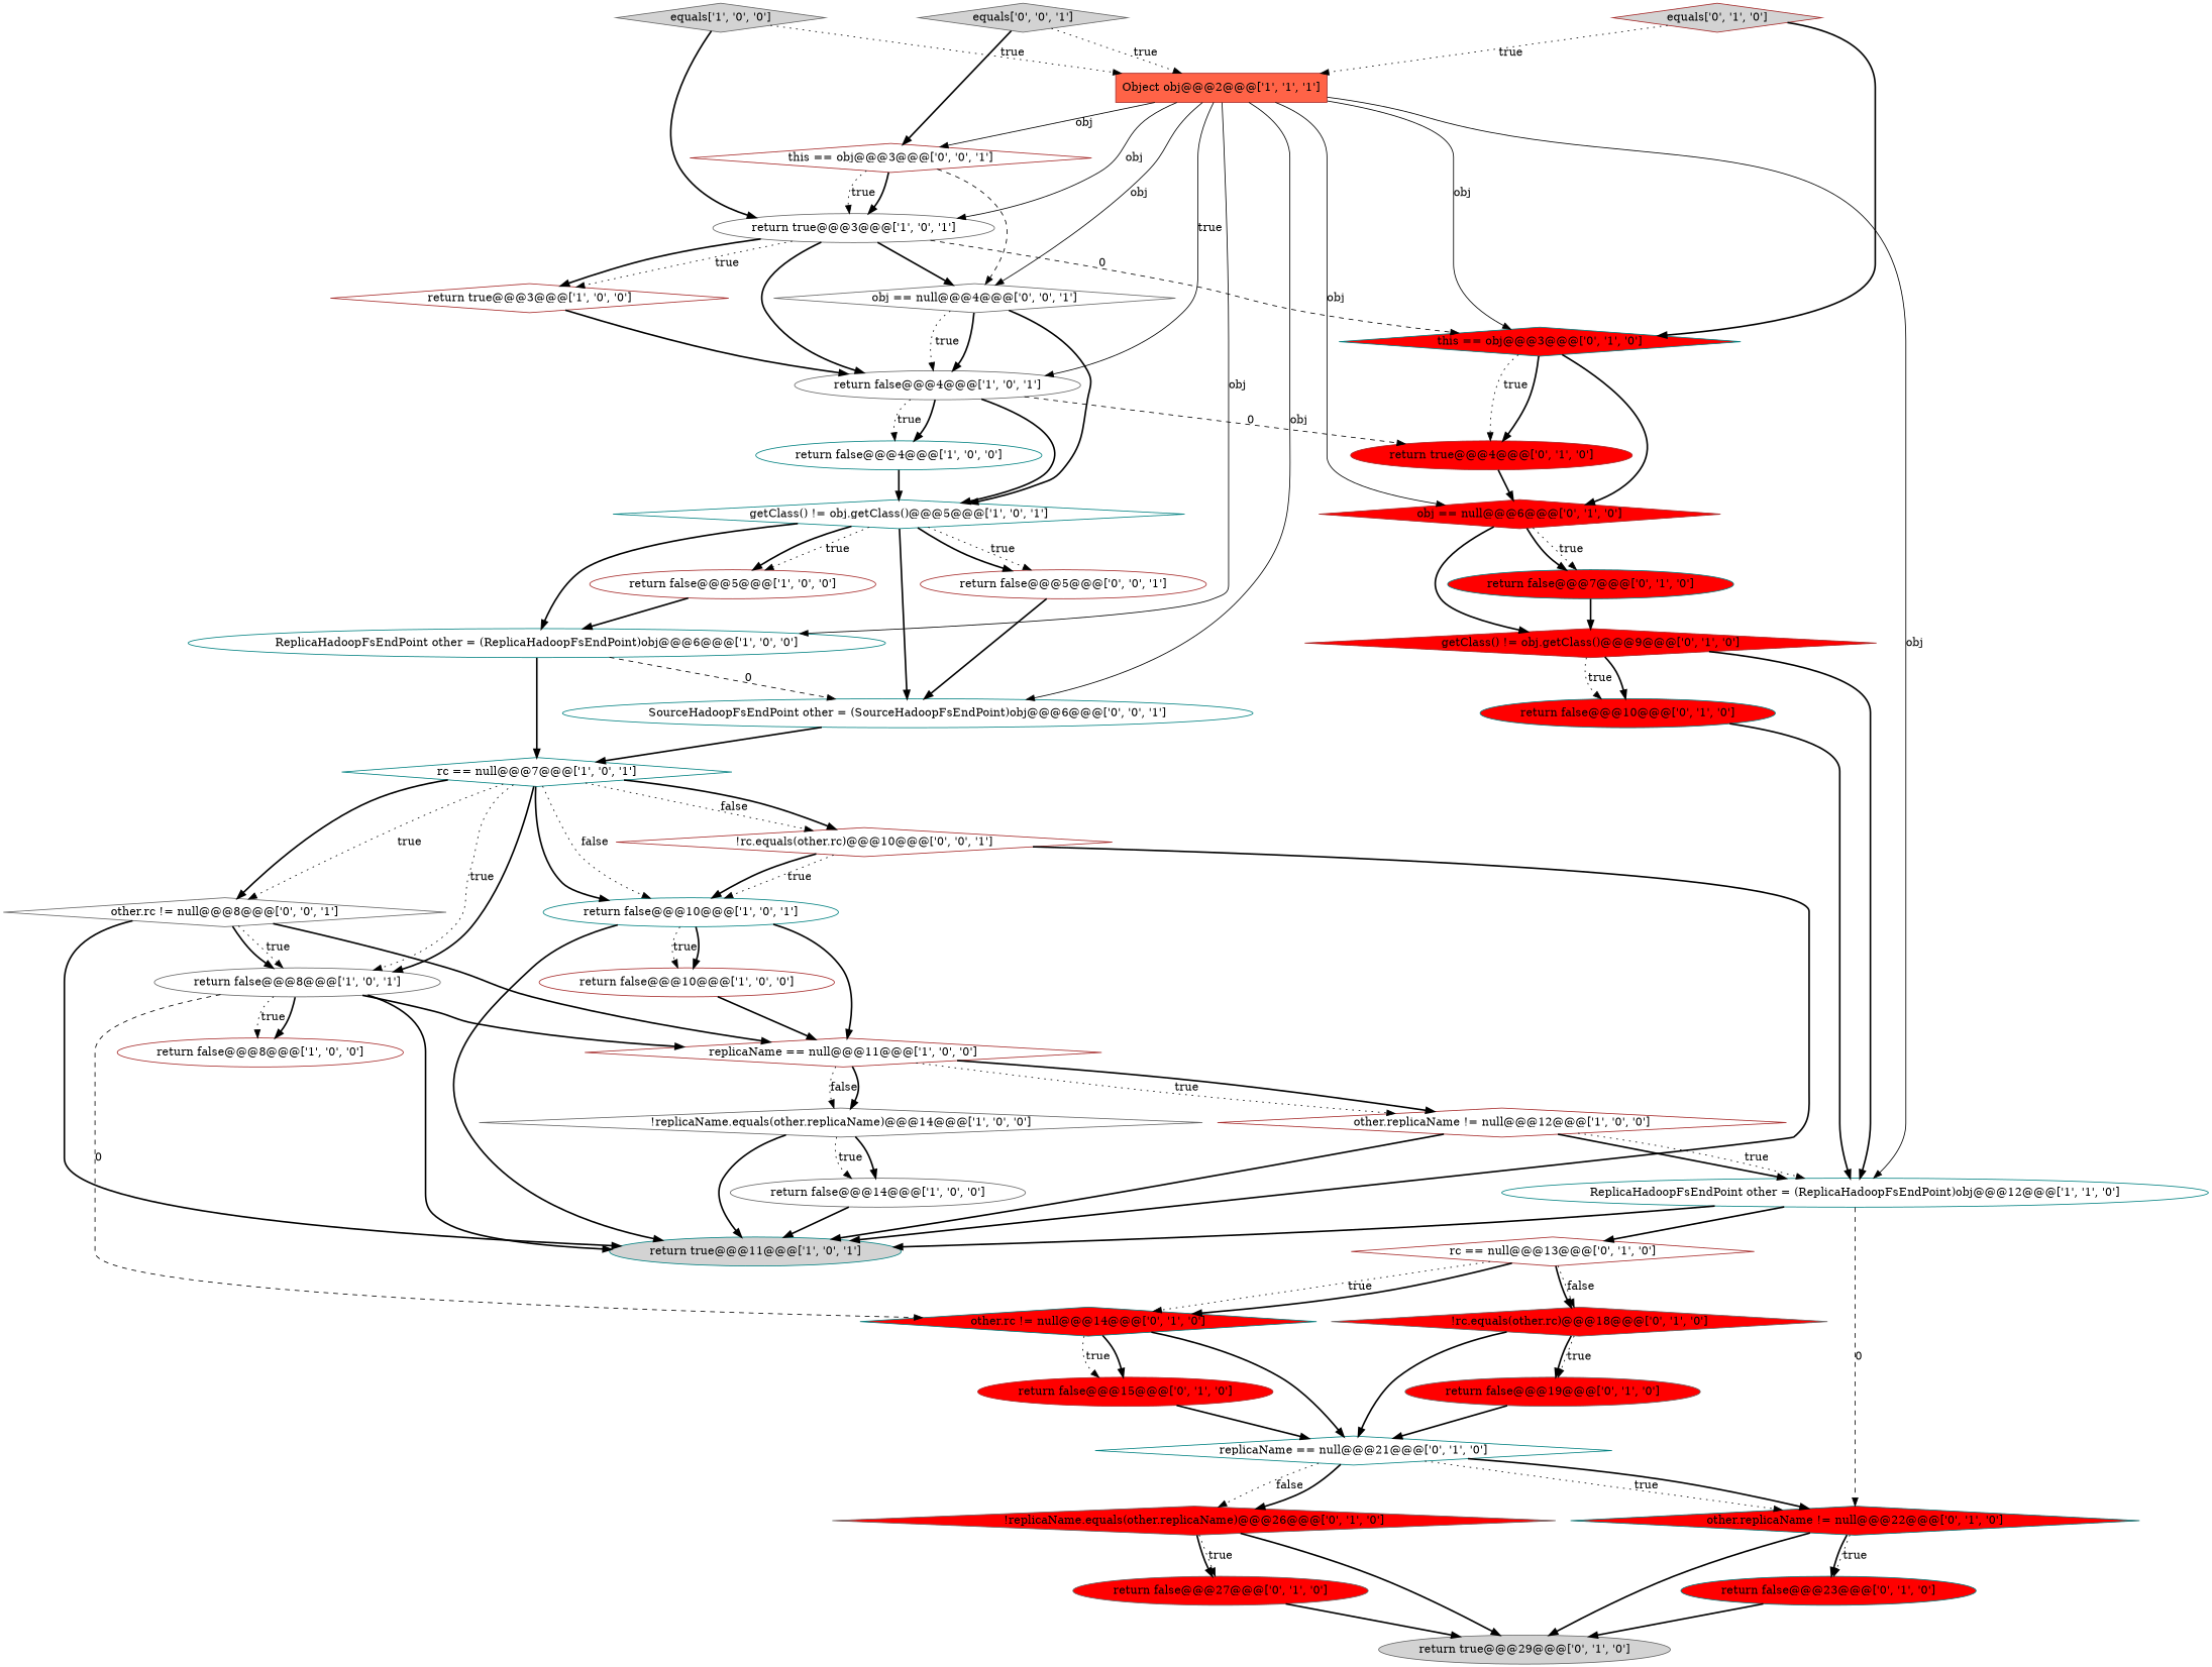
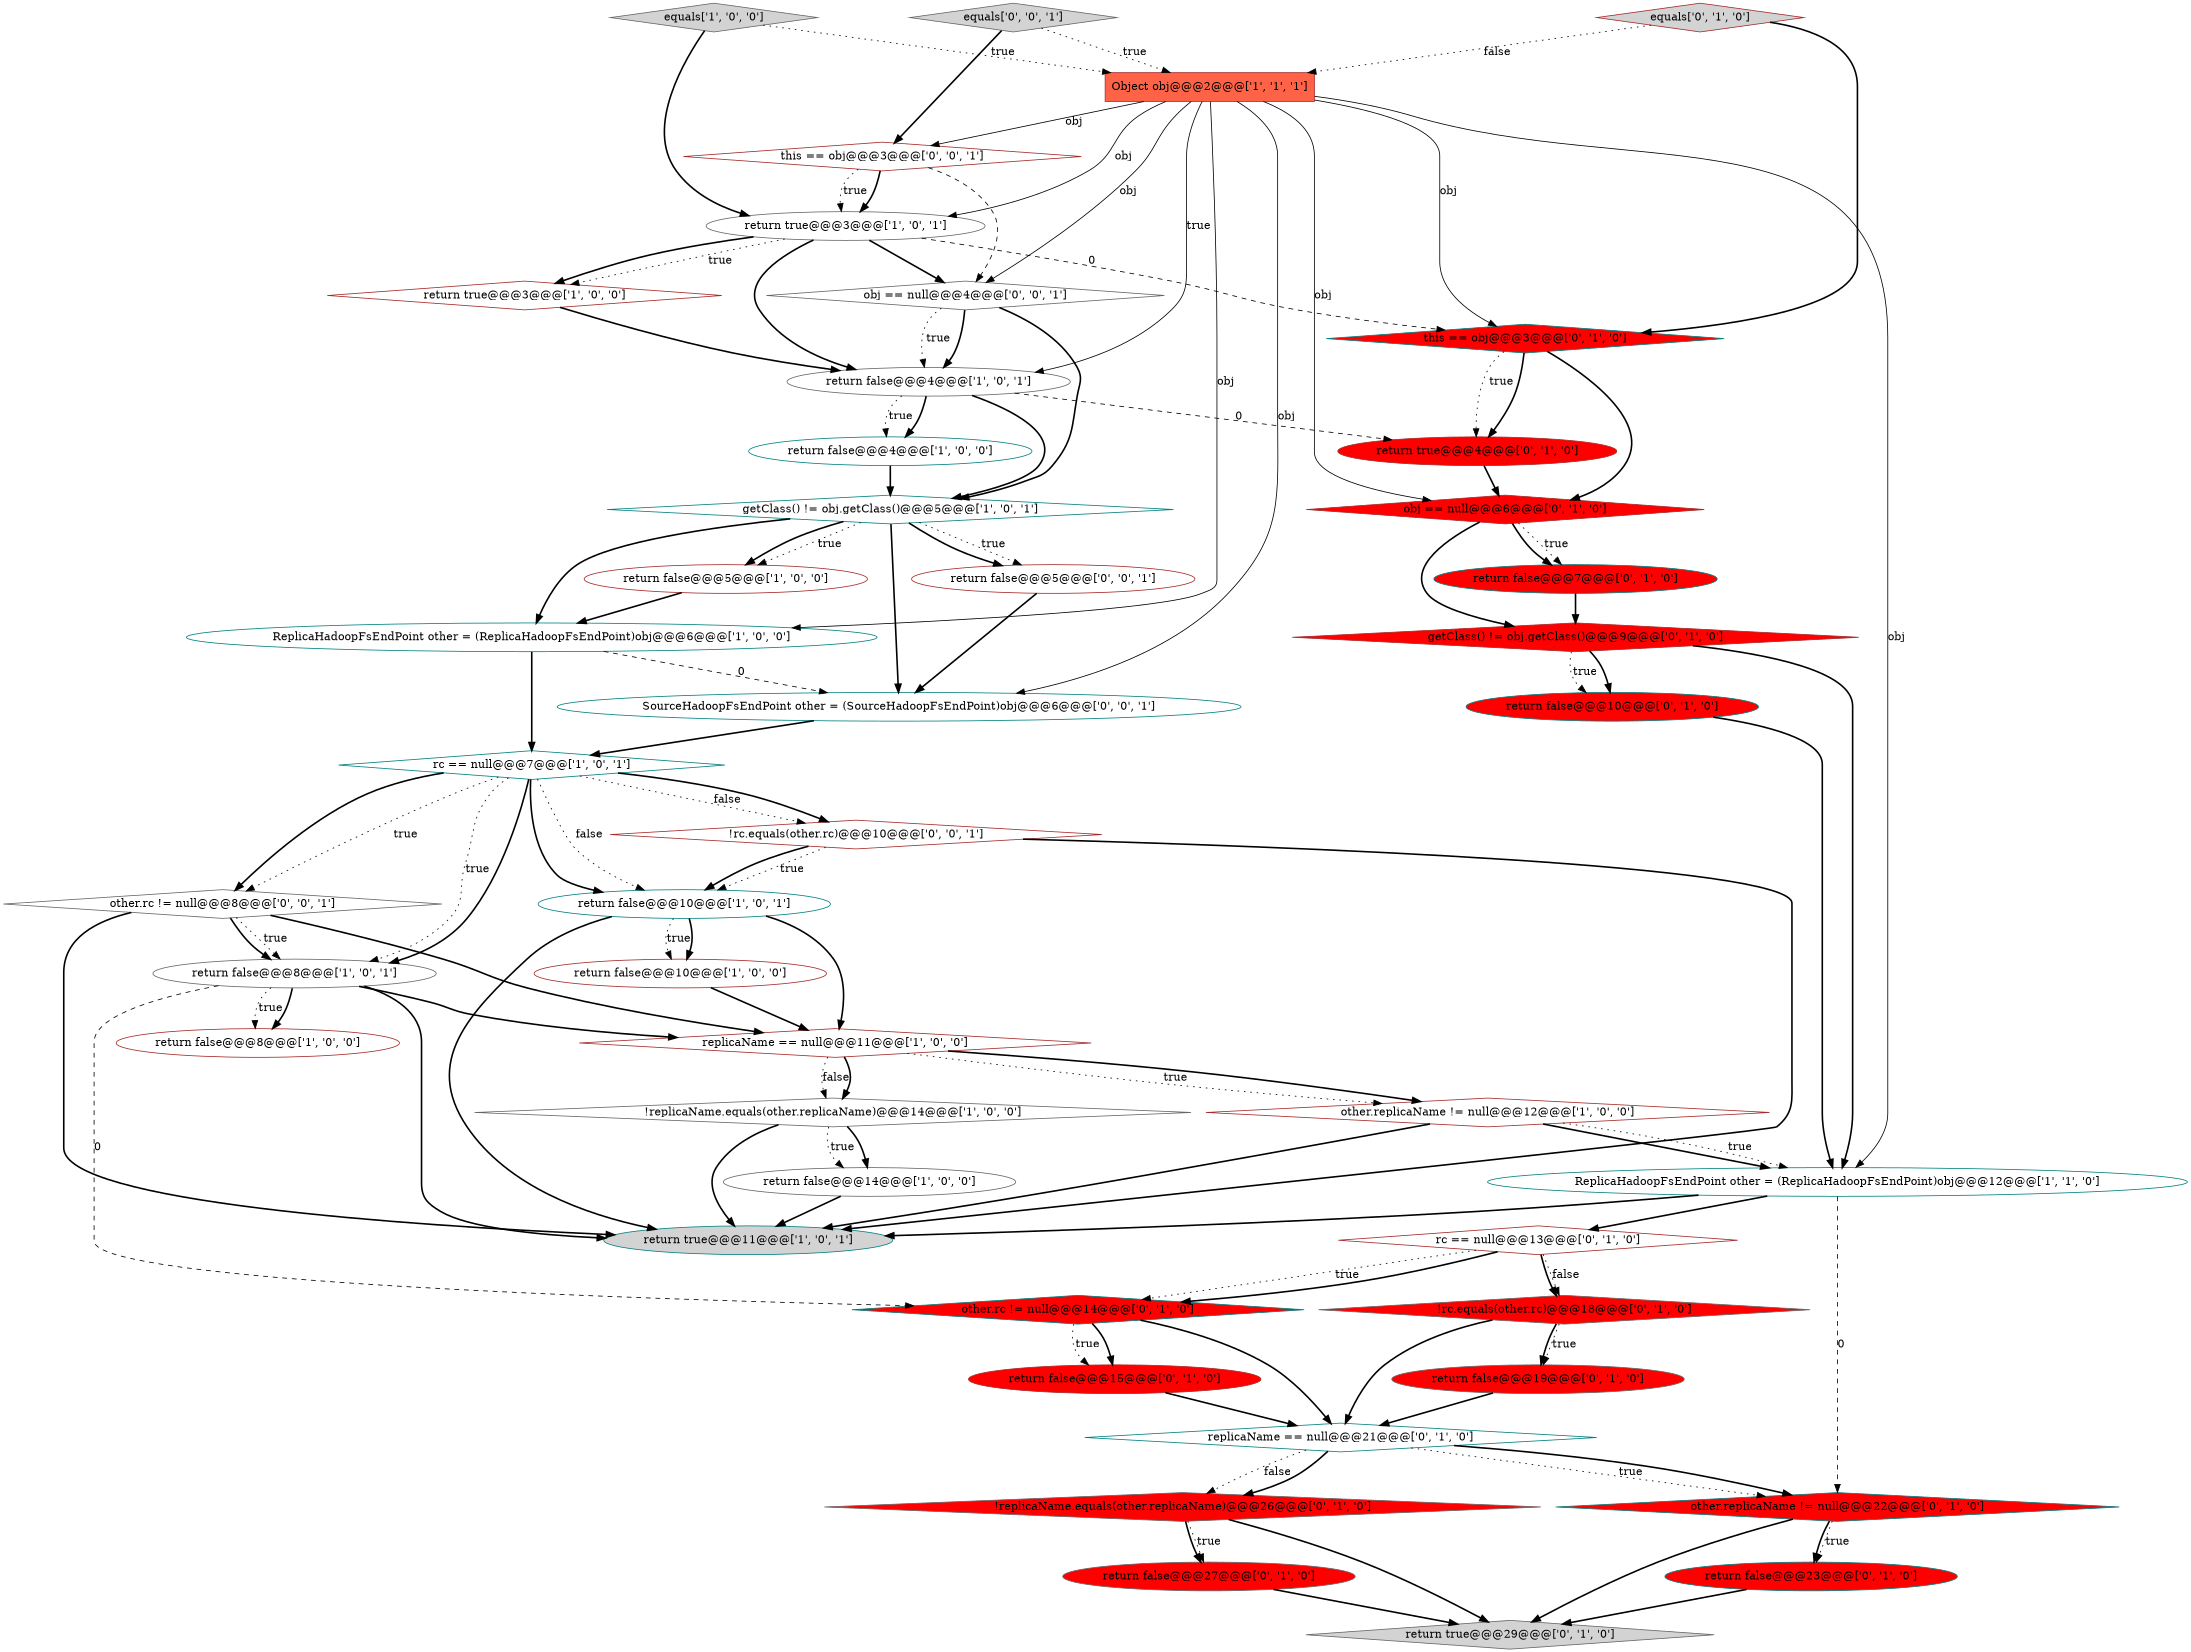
  digraph {
    node [color=brown fillcolor=white shape=diamond style=filled]
    edge [style=bold]
    n1 [label="!rc.equals(other.rc)@@@10@@@['0', '0', '1']"]
    n2 [color=teal label="return false@@@10@@@['1', '0', '1']" shape=ellipse]
    n3 [color=teal fillcolor=lightgray label="return true@@@11@@@['1', '0', '1']" shape=ellipse]
    n4 [label="return false@@@10@@@['1', '0', '0']" shape=ellipse]
    n5 [label="replicaName == null@@@11@@@['1', '0', '0']"]
    n6 [color=gray40 label="other.rc != null@@@8@@@['0', '0', '1']"]
    n7 [color=gray40 label="return false@@@8@@@['1', '0', '1']" shape=ellipse]
    n8 [color=teal fillcolor=red label="other.rc != null@@@14@@@['0', '1', '0']"]
    n9 [label="return false@@@8@@@['1', '0', '0']" shape=ellipse]
    n10 [fillcolor=lightgray label="equals['0', '1', '0']"]
    n11 [color=teal fillcolor=red label="this == obj@@@3@@@['0', '1', '0']"]
    n12 [fillcolor=tomato label="Object obj@@@2@@@['1', '1', '1']" shape=box]
    n13 [fillcolor=red label="return true@@@4@@@['0', '1', '0']" shape=ellipse]
    n14 [fillcolor=red label="obj == null@@@6@@@['0', '1', '0']"]
    n15 [color=gray40 label="return true@@@3@@@['1', '0', '1']" shape=ellipse]
    n16 [color=gray40 label="obj == null@@@4@@@['0', '0', '1']"]
    n17 [color=gray40 label="return false@@@4@@@['1', '0', '1']" shape=ellipse]
    n18 [label="this == obj@@@3@@@['0', '0', '1']"]
    n19 [color=teal label="ReplicaHadoopFsEndPoint other = (ReplicaHadoopFsEndPoint)obj@@@12@@@['1', '1', '0']" shape=ellipse]
    n20 [color=teal label="SourceHadoopFsEndPoint other = (SourceHadoopFsEndPoint)obj@@@6@@@['0', '0', '1']" shape=ellipse]
    n21 [color=teal label="ReplicaHadoopFsEndPoint other = (ReplicaHadoopFsEndPoint)obj@@@6@@@['1', '0', '0']" shape=ellipse]
    n22 [color=gray40 fillcolor=lightgray label="equals['1', '0', '0']"]
    n23 [label="return true@@@3@@@['1', '0', '0']"]
    n24 [color=teal label="getClass() != obj.getClass()@@@5@@@['1', '0', '1']"]
    n25 [color=teal label="return false@@@4@@@['1', '0', '0']" shape=ellipse]
    n26 [label="return false@@@5@@@['1', '0', '0']" shape=ellipse]
    n27 [label="return false@@@5@@@['0', '0', '1']" shape=ellipse]
    n28 [color=gray40 fillcolor=red label="return false@@@27@@@['0', '1', '0']" shape=ellipse]
-   n29 [color=gray40 fillcolor=lightgray label="return true@@@29@@@['0', '1', '0']" shape=ellipse]
+   n29 [color=gray40 fillcolor=lightgray label="return true@@@29@@@['0', '1', '0']"]
    n30 [color=gray40 fillcolor=red label="!replicaName.equals(other.replicaName)@@@26@@@['0', '1', '0']"]
    n31 [label="other.replicaName != null@@@12@@@['1', '0', '0']"]
    n32 [color=gray40 label="!replicaName.equals(other.replicaName)@@@14@@@['1', '0', '0']"]
    n33 [fillcolor=red label="return false@@@15@@@['0', '1', '0']" shape=ellipse]
    n34 [color=teal label="replicaName == null@@@21@@@['0', '1', '0']"]
    n35 [color=teal fillcolor=red label="other.replicaName != null@@@22@@@['0', '1', '0']"]
    n36 [color=gray40 fillcolor=lightgray label="equals['0', '0', '1']"]
    n37 [color=gray40 fillcolor=red label="!rc.equals(other.rc)@@@18@@@['0', '1', '0']"]
    n38 [color=gray40 fillcolor=red label="return false@@@19@@@['0', '1', '0']" shape=ellipse]
    n39 [color=teal fillcolor=red label="return false@@@23@@@['0', '1', '0']" shape=ellipse]
    n40 [fillcolor=red label="getClass() != obj.getClass()@@@9@@@['0', '1', '0']"]
    n41 [color=teal fillcolor=red label="return false@@@7@@@['0', '1', '0']" shape=ellipse]
    n42 [color=teal fillcolor=red label="return false@@@10@@@['0', '1', '0']" shape=ellipse]
    n43 [color=teal label="rc == null@@@7@@@['1', '0', '1']"]
    n44 [label="rc == null@@@13@@@['0', '1', '0']"]
    n45 [color=gray40 label="return false@@@14@@@['1', '0', '0']" shape=ellipse]
    n1 -> n2 [label=true style=dotted]
    n1 -> n2
    n1 -> n3
    n2 -> n3
    n2 -> n4 [label=true style=dotted]
    n2 -> n4
    n2 -> n5
    n4 -> n5
    n5 -> n31
    n5 -> n31 [label=true style=dotted]
    n5 -> n32 [label=false style=dotted]
    n5 -> n32
    n6 -> n3
    n6 -> n5
    n6 -> n7 [label=true style=dotted]
    n6 -> n7
    n7 -> n3
    n7 -> n5
    n7 -> n8 [label=0 style=dashed]
    n7 -> n9 [label=true style=dotted]
    n7 -> n9
    n8 -> n33
    n8 -> n33 [label=true style=dotted]
    n8 -> n34
    n10 -> n11
-   n10 -> n12 [label=true style=dotted]
+   n10 -> n12 [label=false style=dotted]
    n11 -> n13 [label=true style=dotted]
    n11 -> n13
    n11 -> n14
    n12 -> n11 [label=obj style=solid]
    n12 -> n14 [label=obj style=solid]
    n12 -> n15 [label=obj style=solid]
    n12 -> n16 [label=obj style=solid]
    n12 -> n17 [label=true style=solid]
    n12 -> n18 [label=obj style=solid]
    n12 -> n19 [label=obj style=solid]
    n12 -> n20 [label=obj style=solid]
    n12 -> n21 [label=obj style=solid]
    n13 -> n14
    n14 -> n40
    n14 -> n41 [label=true style=dotted]
    n14 -> n41
    n15 -> n11 [label=0 style=dashed]
    n15 -> n16
    n15 -> n17
    n15 -> n23
    n15 -> n23 [label=true style=dotted]
    n16 -> n17
    n16 -> n17 [label=true style=dotted]
    n16 -> n24
    n17 -> n13 [label=0 style=dashed]
    n17 -> n24
    n17 -> n25
    n17 -> n25 [label=true style=dotted]
    n18 -> n15
    n18 -> n15 [label=true style=dotted]
    n18 -> n16 [style=dashed]
    n19 -> n3
    n19 -> n35 [label=0 style=dashed]
    n19 -> n44
    n20 -> n43
    n21 -> n20 [label=0 style=dashed]
    n21 -> n43
    n22 -> n12 [label=true style=dotted]
    n22 -> n15
    n23 -> n17
    n24 -> n20
    n24 -> n21
    n24 -> n26 [label=true style=dotted]
    n24 -> n26
    n24 -> n27 [label=true style=dotted]
    n24 -> n27
    n25 -> n24
    n26 -> n21
    n27 -> n20
    n28 -> n29
    n30 -> n28
    n30 -> n28 [label=true style=dotted]
    n30 -> n29
    n31 -> n3
    n31 -> n19
    n31 -> n19 [label=true style=dotted]
    n32 -> n3
    n32 -> n45
    n32 -> n45 [label=true style=dotted]
    n33 -> n34
    n34 -> n30 [label=false style=dotted]
    n34 -> n30
    n34 -> n35 [label=true style=dotted]
    n34 -> n35
    n35 -> n29
    n35 -> n39
    n35 -> n39 [label=true style=dotted]
    n36 -> n12 [label=true style=dotted]
    n36 -> n18
    n37 -> n34
    n37 -> n38 [label=true style=dotted]
    n37 -> n38
    n38 -> n34
    n39 -> n29
    n40 -> n19
    n40 -> n42
    n40 -> n42 [label=true style=dotted]
    n41 -> n40
    n42 -> n19
    n43 -> n1 [label=false style=dotted]
    n43 -> n1
    n43 -> n2
    n43 -> n2 [label=false style=dotted]
    n43 -> n6
    n43 -> n6 [label=true style=dotted]
    n43 -> n7 [label=true style=dotted]
    n43 -> n7
    n44 -> n8 [label=true style=dotted]
    n44 -> n8
    n44 -> n37
    n44 -> n37 [label=false style=dotted]
    n45 -> n3
  }
